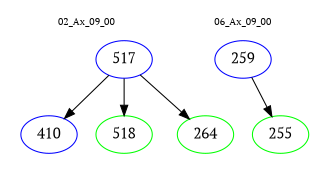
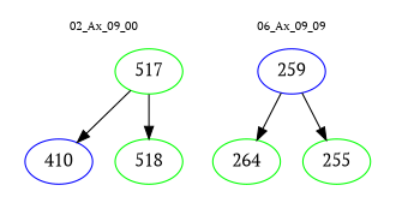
  digraph {
    fontname="PT Serif"
    node [color=blue fontname="PT Serif"]
    edge [color=black fontname="PT Serif"]
-   n1 [label=517]
+   n1 [color=green label=517]
    n2 [label=410]
    n3 [color=green label=518]
    n4 [label=259]
    n5 [color=green label=255]
    n6 [color=green label=264]
    subgraph cluster_1 {
      color=white
      fontsize=10
      label="02_Ax_09_00"
      n1
      n2
      n3
    }
    subgraph cluster_2 {
      color=white
      fontsize=10
-     label="06_Ax_09_00"
+     label="06_Ax_09_09"
      n4
      n5
      n6
    }
    n1 -> n2
    n1 -> n3
    n4 -> n5
-   n1 -> n6
+   n4 -> n6
  }
